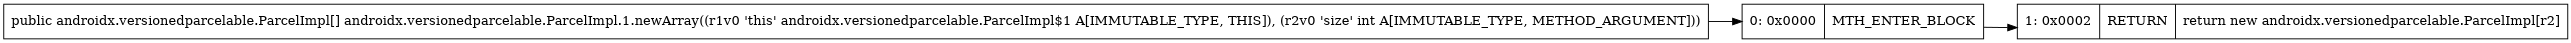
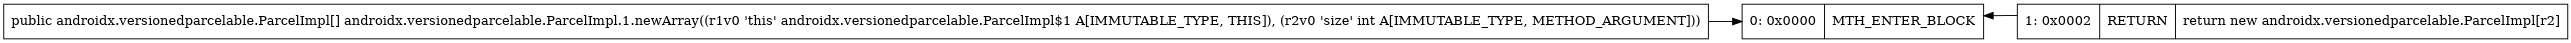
  digraph {
    rankdir=LR
    node [shape=record]
    n1 [label="{0\:\ 0x0000|MTH_ENTER_BLOCK\l}"]
    n2 [label="{1\:\ 0x0002|RETURN\l|return new androidx.versionedparcelable.ParcelImpl[r2]\l}"]
    n3 [label="{public androidx.versionedparcelable.ParcelImpl[] androidx.versionedparcelable.ParcelImpl.1.newArray((r1v0 'this' androidx.versionedparcelable.ParcelImpl$1 A[IMMUTABLE_TYPE, THIS]), (r2v0 'size' int A[IMMUTABLE_TYPE, METHOD_ARGUMENT])) }"]
-   n1 -> n2
+   n2 -> n1
    n3 -> n1
  }
